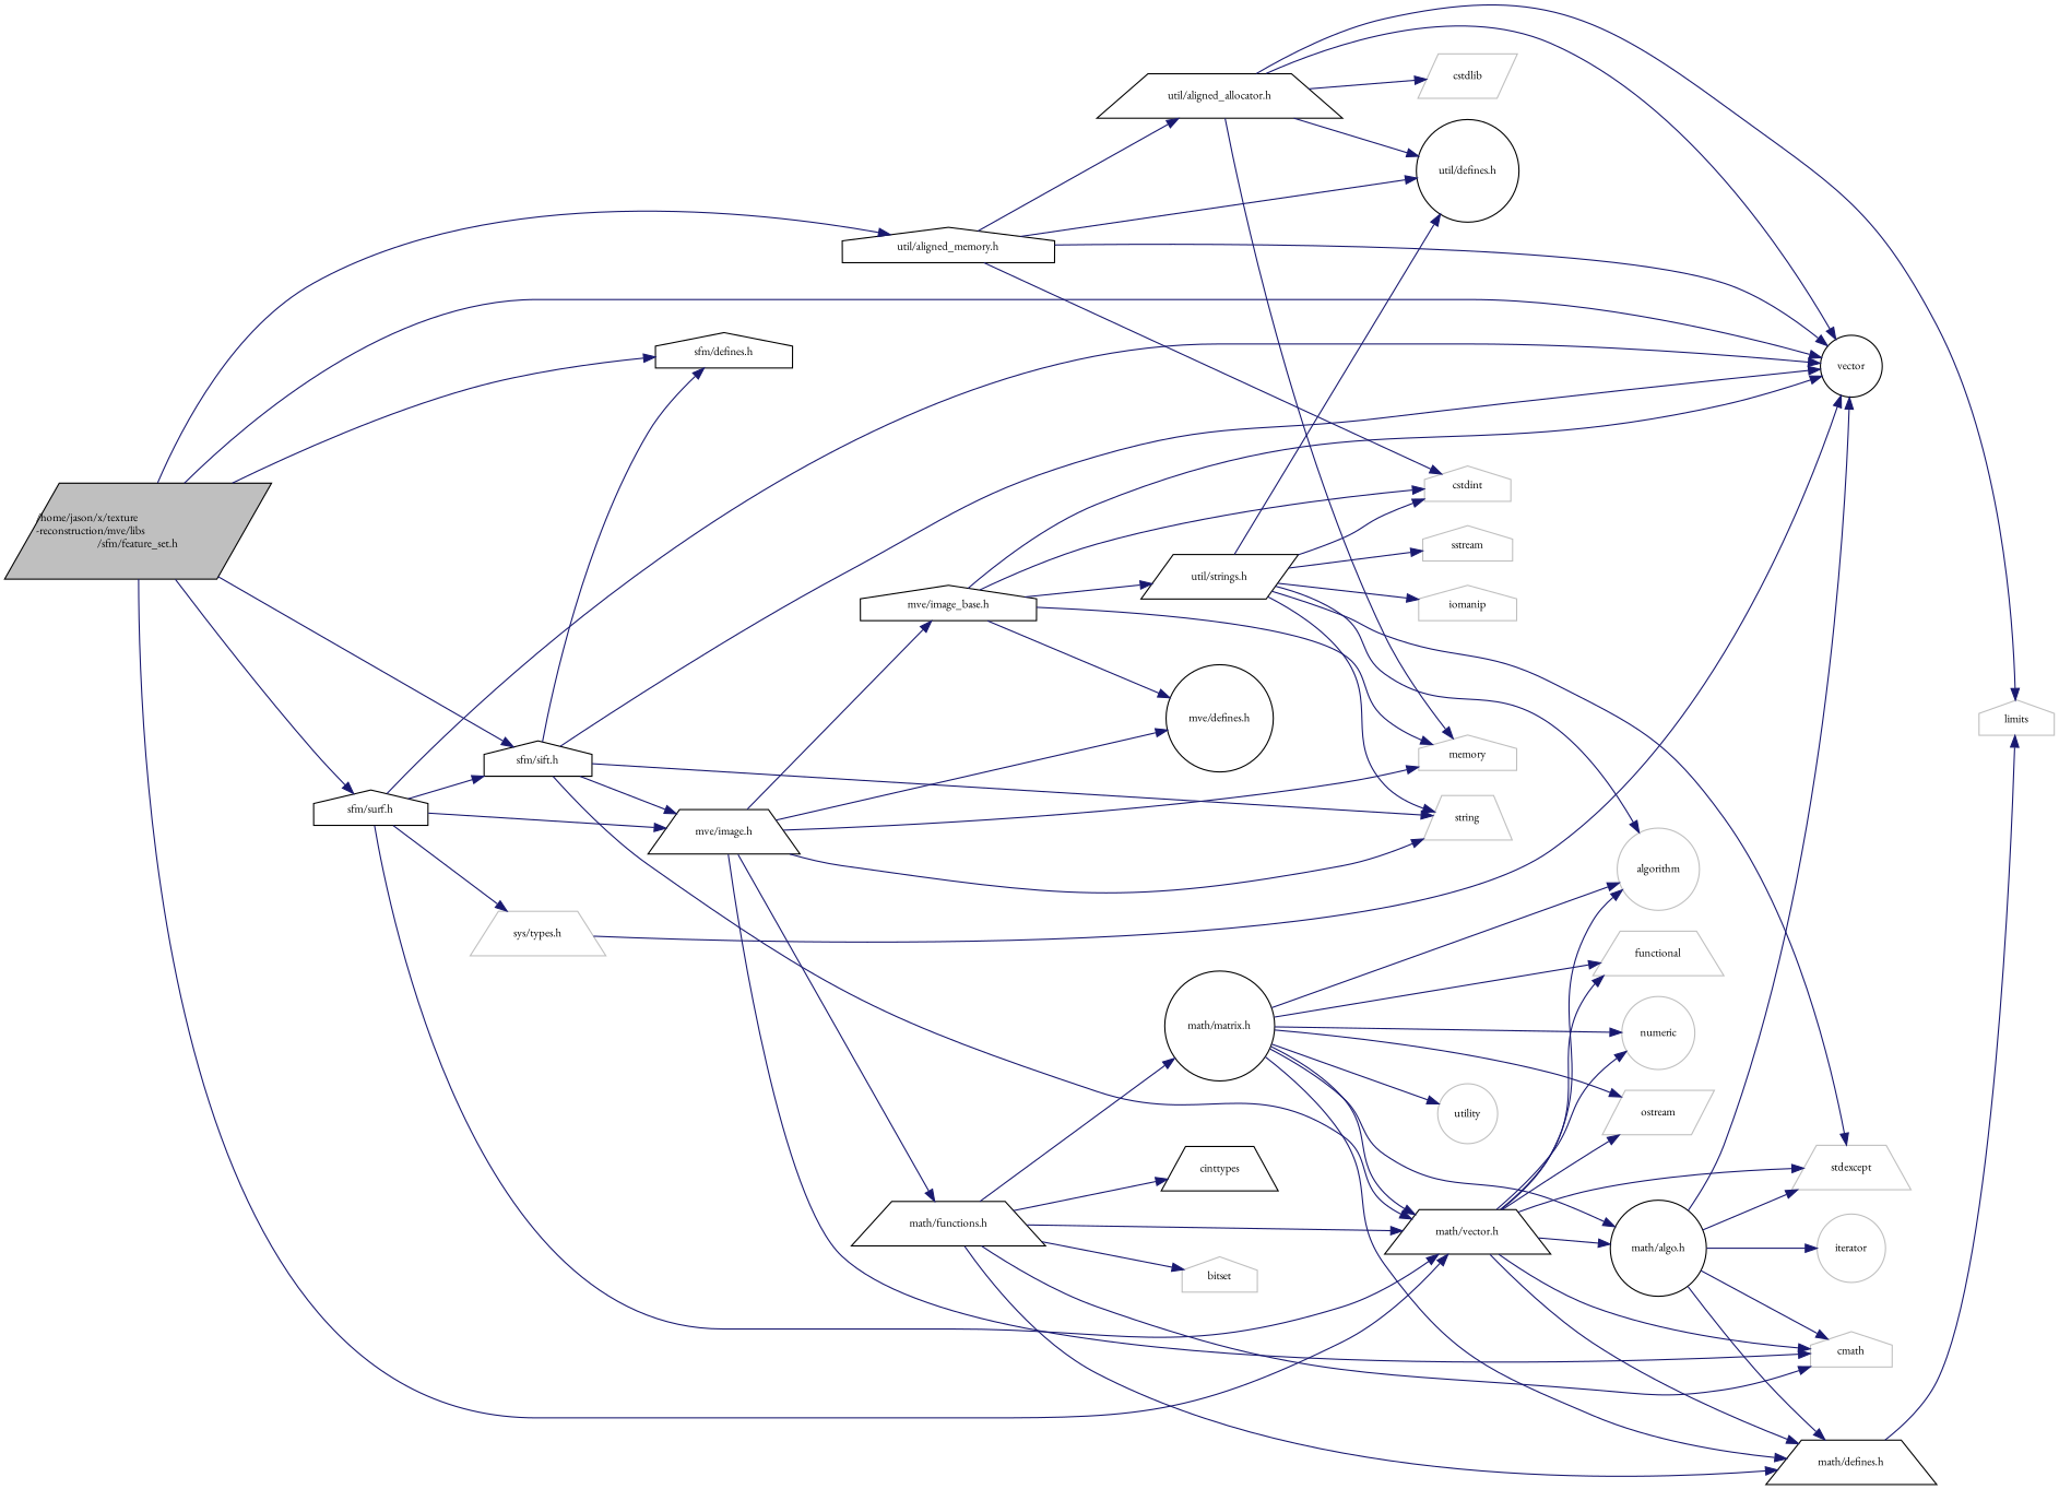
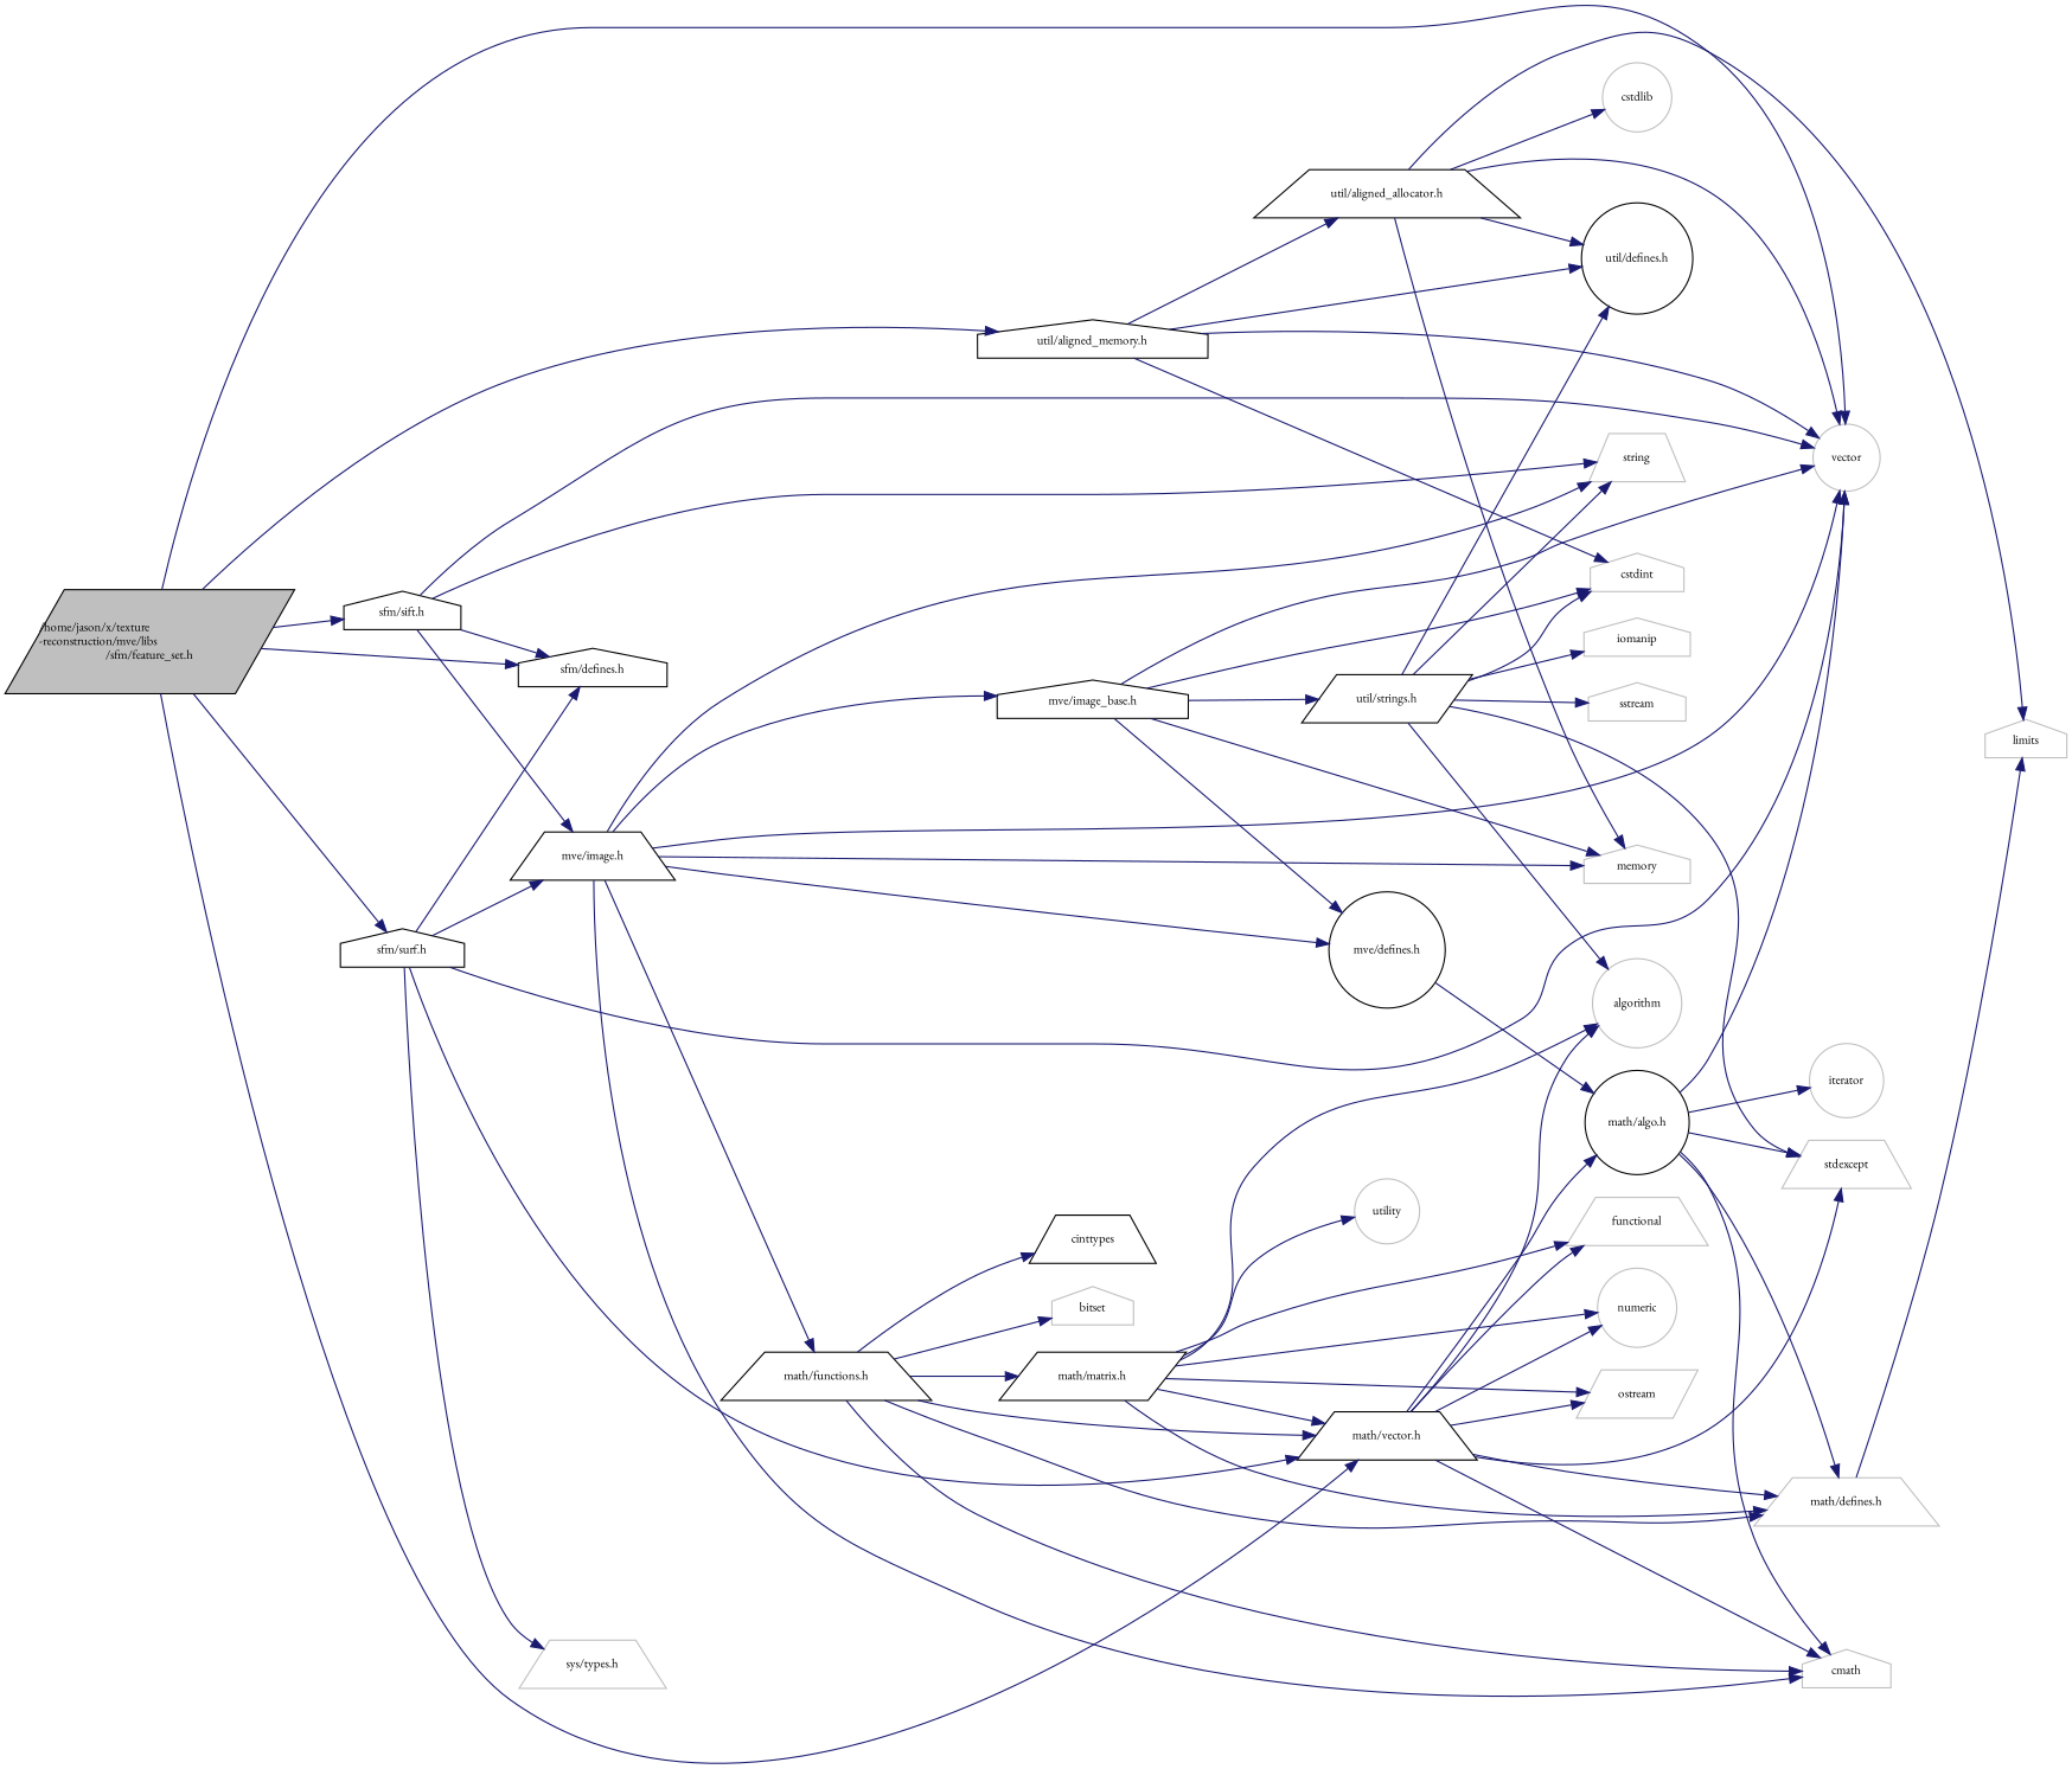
  digraph {
    fontname="EB Garamond"
    rankdir=LR
    node [color=grey75 fillcolor=white fontname="EB Garamond" fontsize=10 shape=house style=filled]
    edge [color=midnightblue fontname="EB Garamond" fontsize=10 labelfontname=FreeSans labelfontsize=10 style=solid]
    n1 [color=black fillcolor=grey75 fontcolor=black height=0.2 label="/home/jason/x/texture\l-reconstruction/mve/libs\l/sfm/feature_set.h" shape=parallelogram width=0.4]
-   n2 [color=black height=0.2 label=vector shape=circle width=0.4]
+   n2 [height=0.2 label=vector shape=circle width=0.4]
    n3 [color=black height=0.2 label="math/vector.h" shape=trapezium width=0.4]
    n4 [color=black height=0.2 label="util/aligned_memory.h" width=0.4]
    n5 [color=black height=0.2 label="sfm/sift.h" width=0.4]
    n6 [color=black height=0.2 label="sfm/defines.h" width=0.4]
    n7 [color=black height=0.2 label="sfm/surf.h" width=0.4]
    n8 [height=0.2 label=algorithm shape=circle width=0.4]
    n9 [height=0.2 label=functional shape=trapezium width=0.4]
    n10 [height=0.2 label=stdexcept shape=trapezium width=0.4]
    n11 [height=0.2 label=numeric shape=circle width=0.4]
    n12 [height=0.2 label=cmath width=0.4]
    n13 [height=0.2 label=ostream shape=parallelogram width=0.4]
-   n14 [color=black height=0.2 label="math/defines.h" shape=trapezium width=0.4]
+   n14 [height=0.2 label="math/defines.h" shape=trapezium width=0.4]
    n15 [color=black height=0.2 label="math/algo.h" shape=circle width=0.4]
    n16 [height=0.2 label=cstdint width=0.4]
    n17 [color=black height=0.2 label="util/defines.h" shape=circle width=0.4]
    n18 [color=black height=0.2 label="util/aligned_allocator.h" shape=trapezium width=0.4]
    n19 [height=0.2 label=string shape=trapezium width=0.4]
    n20 [color=black height=0.2 label="mve/image.h" shape=trapezium width=0.4]
    n21 [height=0.2 label="sys/types.h" shape=trapezium width=0.4]
    n22 [height=0.2 label=limits width=0.4]
    n23 [height=0.2 label=iterator shape=circle width=0.4]
    n24 [height=0.2 label=memory width=0.4]
-   n25 [height=0.2 label=cstdlib shape=parallelogram width=0.4]
+   n25 [height=0.2 label=cstdlib shape=circle width=0.4]
    n26 [color=black height=0.2 label="math/functions.h" shape=trapezium width=0.4]
    n27 [color=black height=0.2 label="mve/defines.h" shape=circle width=0.4]
    n28 [color=black height=0.2 label="mve/image_base.h" width=0.4]
    n29 [height=0.2 label=bitset width=0.4]
    n30 [color=black height=0.2 label=cinttypes shape=trapezium width=0.4]
-   n31 [color=black height=0.2 label="math/matrix.h" shape=circle width=0.4]
+   n31 [color=black height=0.2 label="math/matrix.h" shape=parallelogram width=0.4]
    n32 [color=black height=0.2 label="util/strings.h" shape=parallelogram width=0.4]
    n33 [height=0.2 label=utility shape=circle width=0.4]
    n34 [height=0.2 label=sstream width=0.4]
    n35 [height=0.2 label=iomanip width=0.4]
    n1 -> n2
    n1 -> n3
    n1 -> n4
    n1 -> n5
    n1 -> n6
    n1 -> n7
    n3 -> n8
    n3 -> n9
    n3 -> n10
    n3 -> n11
    n3 -> n12
    n3 -> n13
    n3 -> n14
    n3 -> n15
    n4 -> n2
    n4 -> n16
    n4 -> n17
    n4 -> n18
    n5 -> n2
-   n5 -> n3
    n5 -> n6
    n5 -> n19
    n5 -> n20
    n7 -> n2
    n7 -> n3
-   n7 -> n5
+   n7 -> n6
    n7 -> n20
    n7 -> n21
    n14 -> n22
    n15 -> n2
    n15 -> n10
    n15 -> n12
    n15 -> n14
    n15 -> n23
    n18 -> n2
    n18 -> n17
    n18 -> n22
    n18 -> n24
    n18 -> n25
-   n21 -> n2
+   n20 -> n2
    n20 -> n12
    n20 -> n19
    n20 -> n24
    n20 -> n26
    n20 -> n27
    n20 -> n28
    n26 -> n3
    n26 -> n12
    n26 -> n14
    n26 -> n29
    n26 -> n30
    n26 -> n31
    n28 -> n2
    n28 -> n16
    n28 -> n24
    n28 -> n27
    n28 -> n32
    n31 -> n3
    n31 -> n8
    n31 -> n9
    n31 -> n11
    n31 -> n13
    n31 -> n14
-   n31 -> n15
+   n27 -> n15
    n31 -> n33
    n32 -> n8
    n32 -> n10
    n32 -> n16
    n32 -> n17
    n32 -> n19
    n32 -> n34
    n32 -> n35
  }
